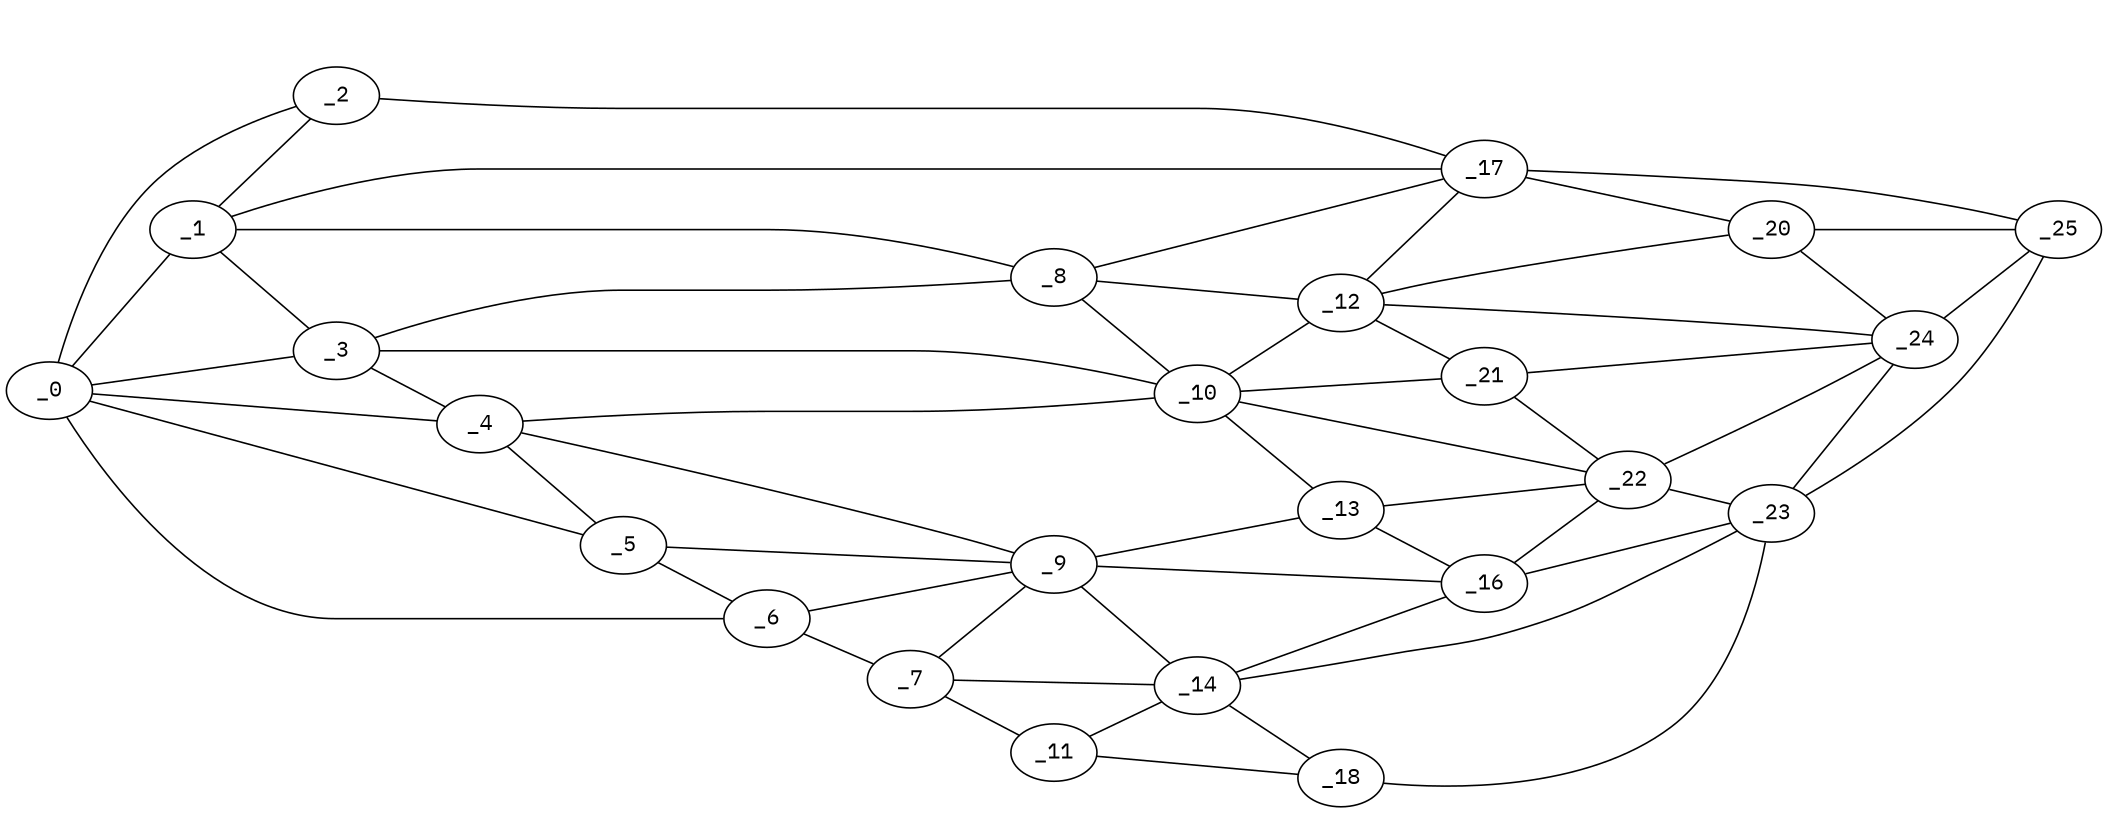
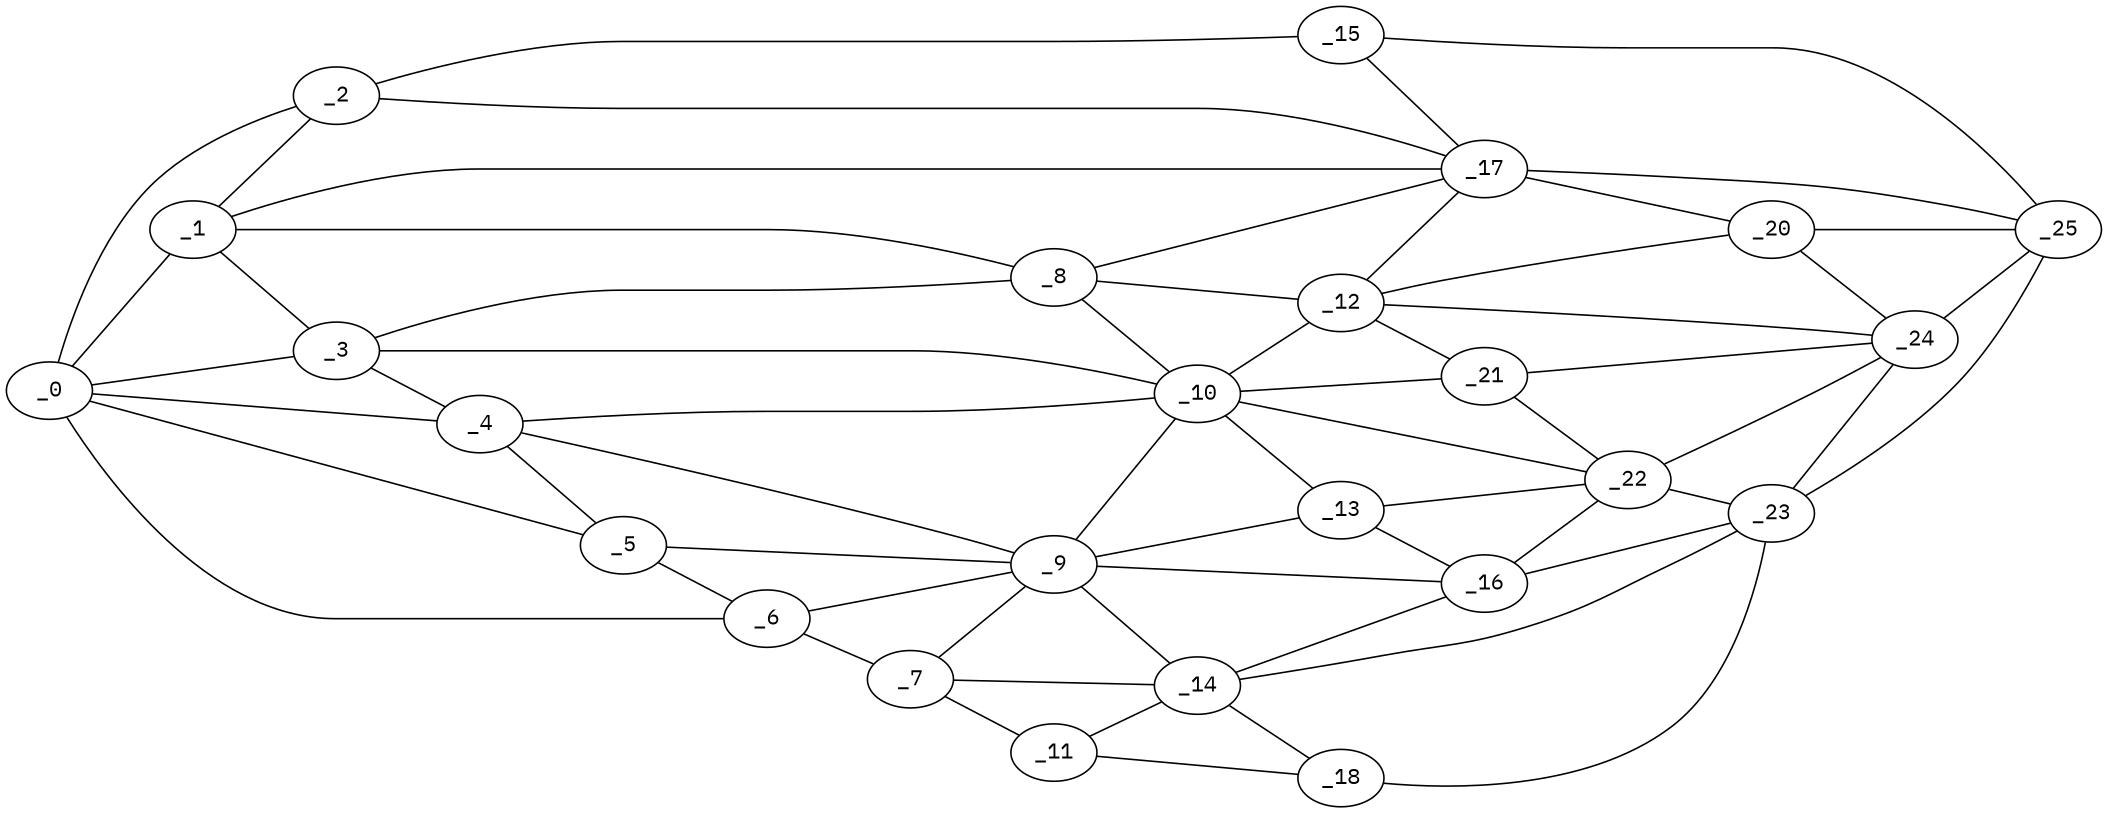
  graph {
    fontname="IBM Plex Mono"
    rankdir=LR
    node [fontname="IBM Plex Mono" x=88 y=40]
    edge [fontname="IBM Plex Mono" valence=2]
    _0 [x=40]
    _1 [x=46 y=33]
    _2 [x=50 y=7]
    _3 [x=58 y=64]
    _4 [x=58 y=73]
    _5 [x=58 y=82]
    _6 [x=61 y=95]
    _8 [x=68 y=60]
    _17 [x=83 y=32]
+   _15 [x=80 y=7]
    _10 [x=74 y=68]
    _9 [x=70 y=88]
    _7 [x=67 y=101]
    _12 [x=76 y=59]
    _20 [y=47]
    _25 [x=90]
    _13 [x=78 y=82]
    _21 [y=70]
    _22 [y=76]
    _14 [x=78 y=99]
    _16 [x=82 y=90]
    _11 [x=75 y=108]
    _24 [x=89 y=56]
    _23 [y=94]
    _18 [x=87 y=102]
    _0 -- _1 [valence=1]
    _0 -- _2 [valence=1]
    _0 -- _3 [valence=1]
    _0 -- _4
    _0 -- _5
    _0 -- _6 [valence=1]
    _1 -- _2 [valence=1]
    _1 -- _3 [valence=1]
    _1 -- _8
    _1 -- _17
    _2 -- _17 [valence=1]
+   _2 -- _15 [valence=1]
    _3 -- _4
    _3 -- _8
    _3 -- _10 [valence=1]
    _4 -- _5
    _4 -- _10
    _4 -- _9 [valence=1]
    _5 -- _6
    _5 -- _9
    _6 -- _9 [valence=1]
    _6 -- _7 [valence=1]
    _8 -- _17 [valence=1]
    _8 -- _10
    _8 -- _12
    _17 -- _20
    _17 -- _25 [valence=1]
+   _15 -- _17
+   _15 -- _25 [valence=1]
    _10 -- _12
    _10 -- _13
    _10 -- _21
    _10 -- _22 [valence=1]
+   _9 -- _10
    _9 -- _13
    _9 -- _14
    _9 -- _16
    _7 -- _9
    _7 -- _14 [valence=1]
    _7 -- _11 [valence=1]
    _12 -- _17
    _12 -- _20
    _12 -- _21
    _12 -- _24
    _20 -- _25 [valence=1]
    _20 -- _24 [valence=1]
    _13 -- _22
    _13 -- _16
    _21 -- _22
    _21 -- _24
    _22 -- _24 [valence=1]
    _22 -- _23
    _14 -- _16 [valence=1]
    _14 -- _23
    _14 -- _18
    _16 -- _22
    _16 -- _23
    _11 -- _14
    _11 -- _18
    _24 -- _25
    _23 -- _25 [valence=1]
    _23 -- _24
    _18 -- _23
  }
